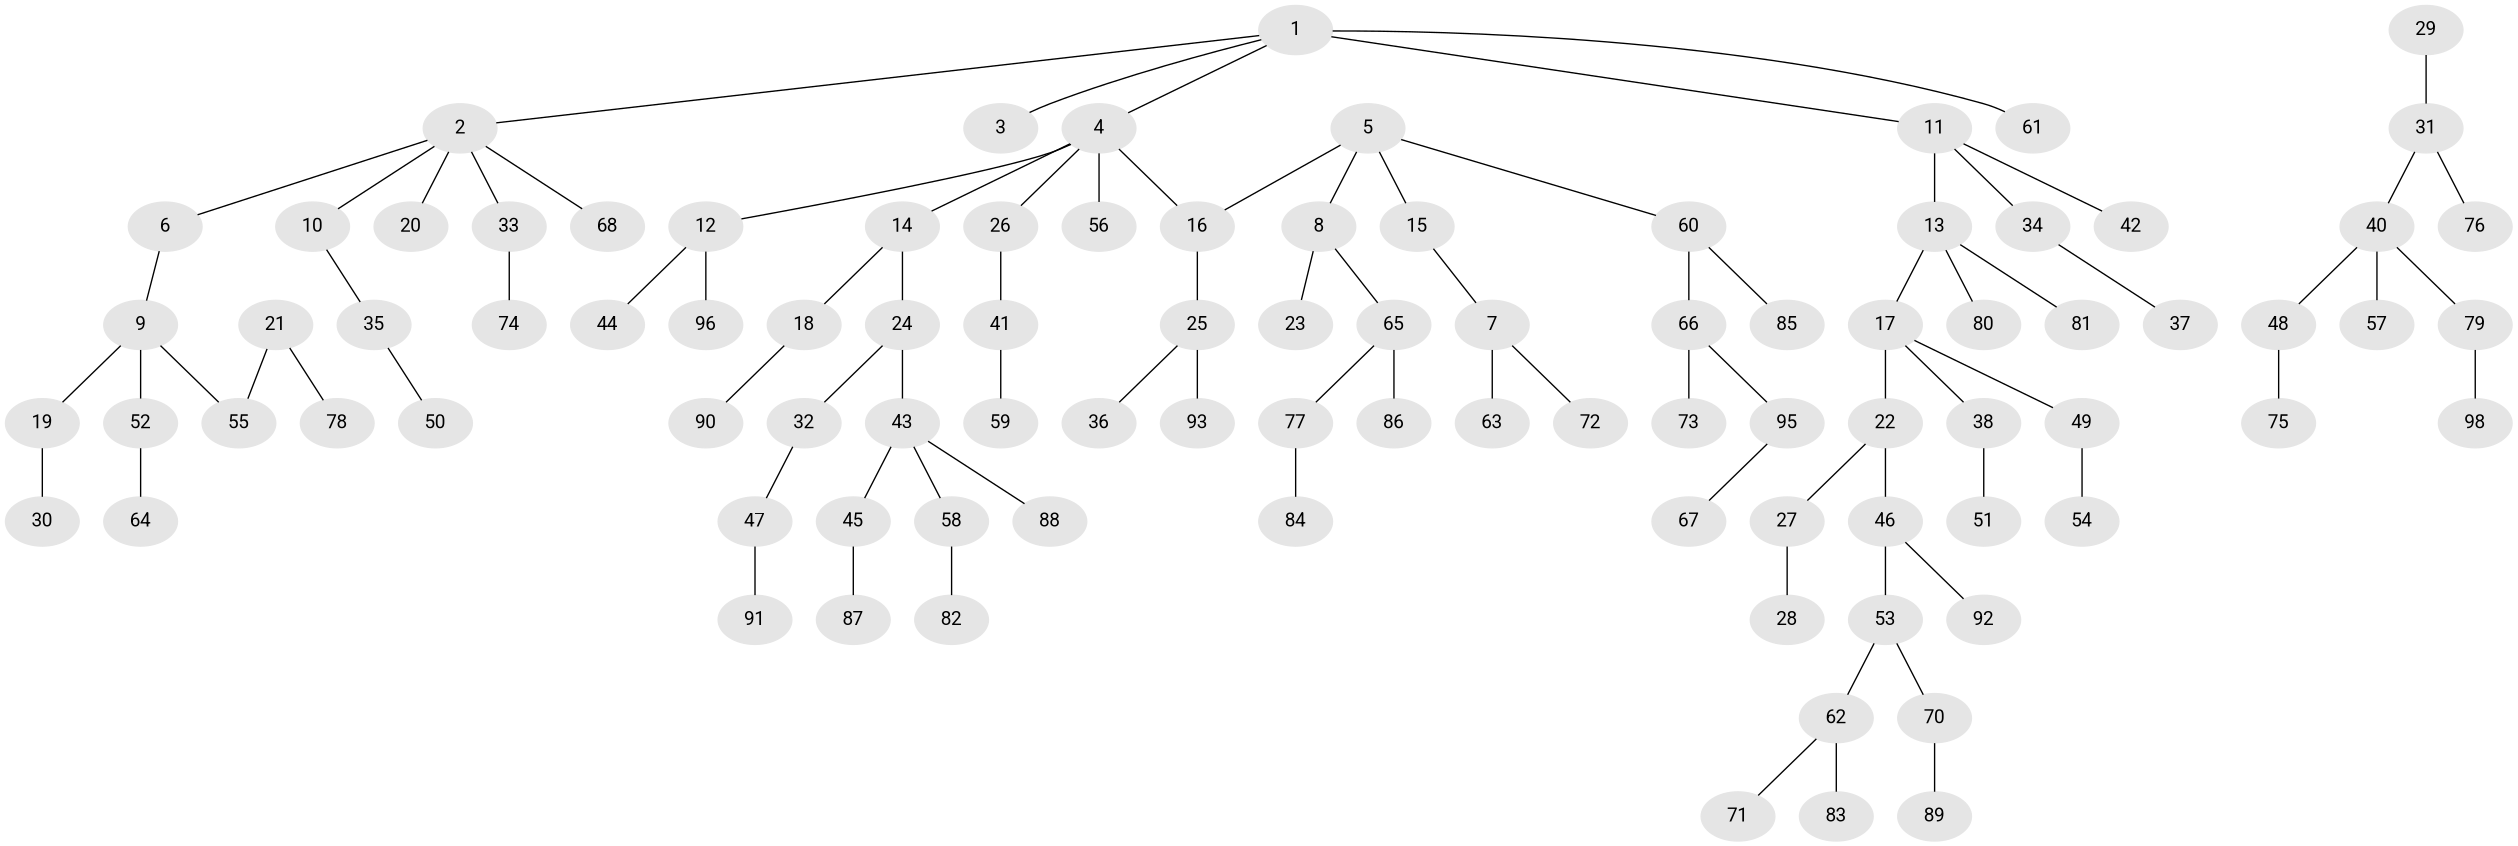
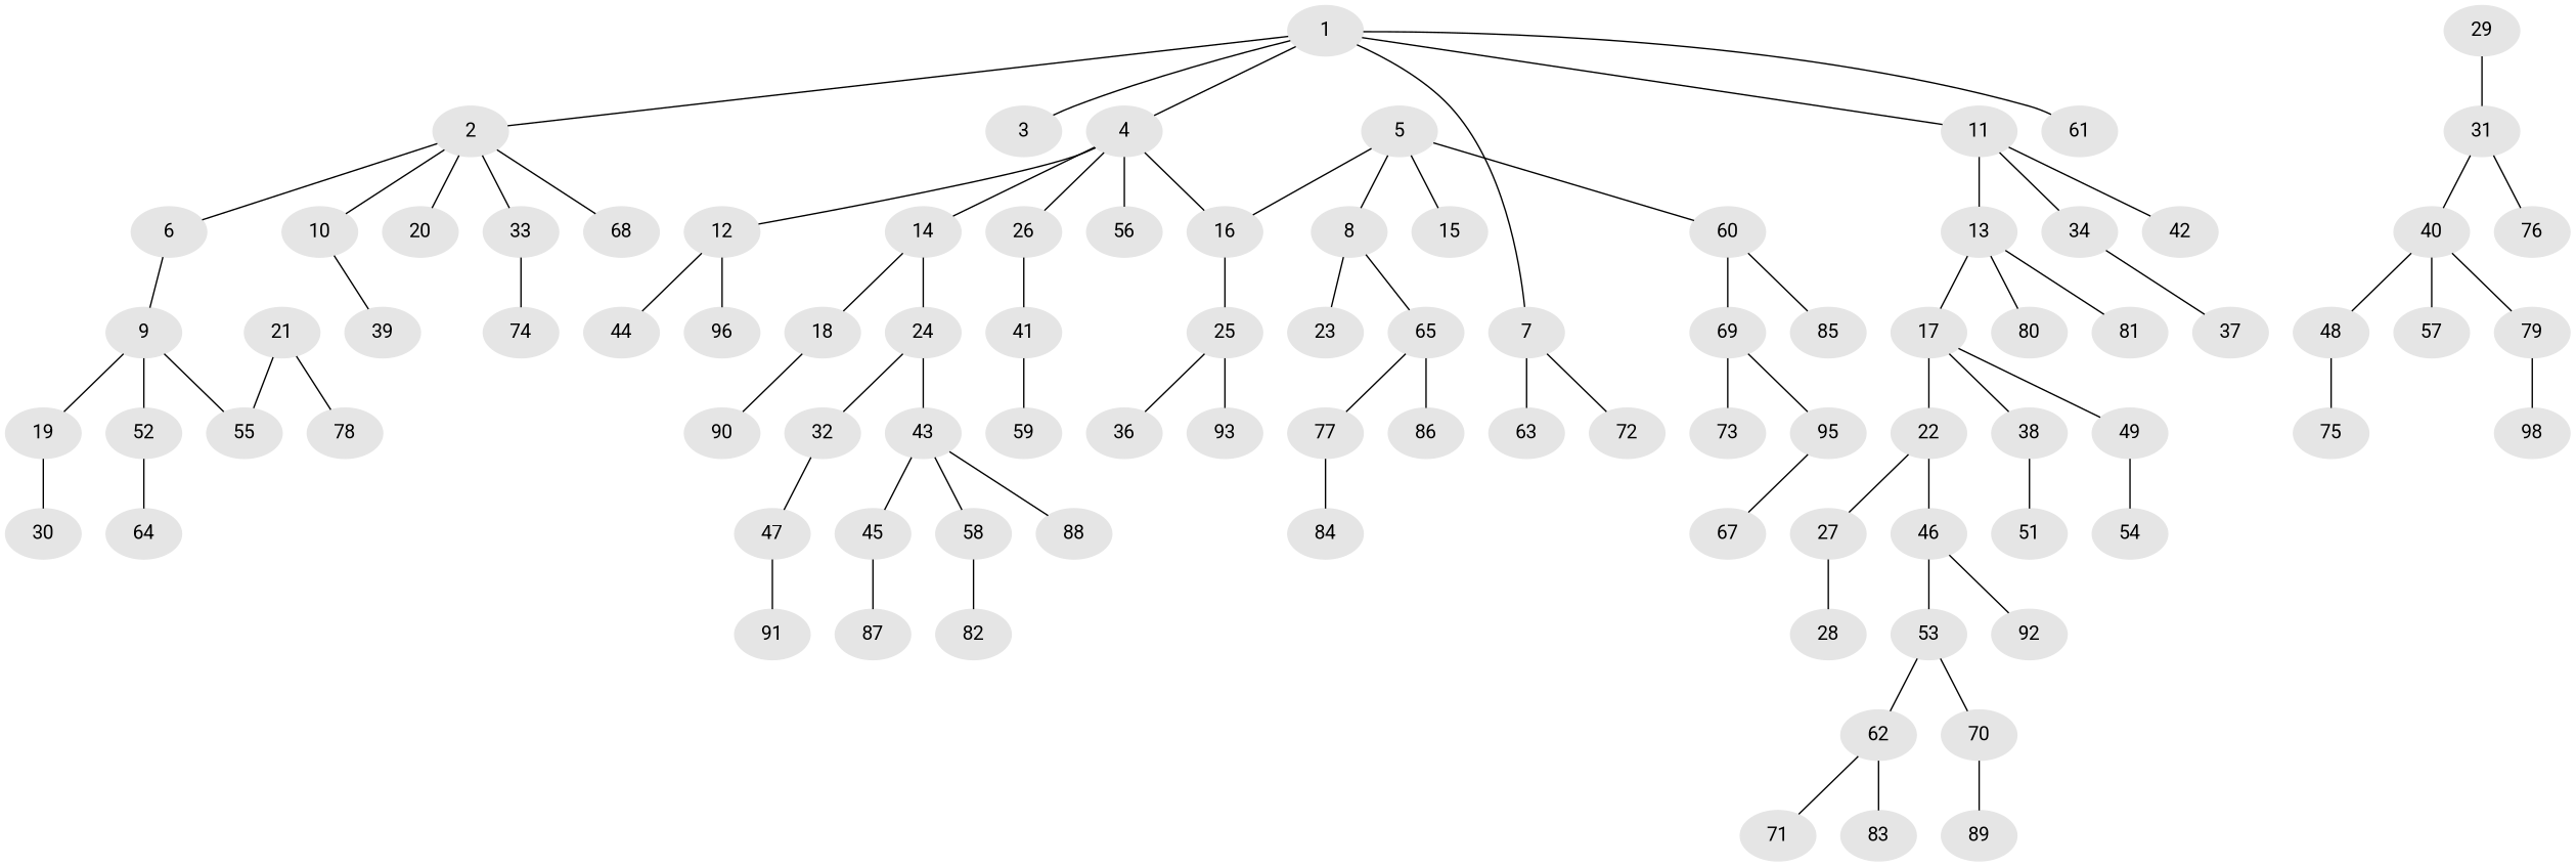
  graph {
    fontname=Roboto
    node [color=gray90 fontname=Roboto style=filled]
    edge [fontname=Roboto]
    1
    2
    3
    4
    7
    11
    61
    6
    10
    20
    33
    68
    12
    14
    26
    56
    16
    63
    72
    13
    34
    42
    9
-   35
+   35 [label=39]
    74
    5
    8
    15
    60
    44
    96
    18
    24
    41
    23
    65
    25
-   69 [label=66]
+   69
    85
    19
    52
    55
    29
    31
    77
    86
    30
    21
    78
    64
-   50
    17
    80
    81
    37
    22
    38
    49
    90
    32
    43
    36
    93
    27
    46
    51
    54
    28
    53
    92
    47
    59
    40
    76
    48
    57
    79
    91
    75
    n80 [label=98]
    45
    58
    88
    87
    82
    62
    70
    71
    83
    89
    73
    95
    84
    67
    1 -- 2
    1 -- 3
    1 -- 4
-   15 -- 7
+   1 -- 7
    1 -- 11
    1 -- 61
    2 -- 6
    2 -- 10
    2 -- 20
    2 -- 33
    2 -- 68
    4 -- 12
    4 -- 14
    4 -- 26
    4 -- 56
    4 -- 16
    7 -- 63
    7 -- 72
    11 -- 13
    11 -- 34
    11 -- 42
    6 -- 9
    10 -- 35
    33 -- 74
    12 -- 44
    12 -- 96
    14 -- 18
    14 -- 24
    26 -- 41
    16 -- 25
    13 -- 17
    13 -- 80
    13 -- 81
    34 -- 37
    9 -- 19
    9 -- 52
    9 -- 55
-   35 -- 50
    5 -- 16
    5 -- 8
    5 -- 15
    5 -- 60
    8 -- 23
    8 -- 65
    60 -- 69
    60 -- 85
    18 -- 90
    24 -- 32
    24 -- 43
    41 -- 59
    65 -- 77
    65 -- 86
    25 -- 36
    25 -- 93
    69 -- 73
    69 -- 95
    19 -- 30
    52 -- 64
    29 -- 31
    31 -- 40
    31 -- 76
    77 -- 84
    21 -- 55
    21 -- 78
    17 -- 22
    17 -- 38
    17 -- 49
    22 -- 27
    22 -- 46
    38 -- 51
    49 -- 54
    32 -- 47
    43 -- 45
    43 -- 58
    43 -- 88
    27 -- 28
    46 -- 53
    46 -- 92
    53 -- 62
    53 -- 70
    47 -- 91
    40 -- 48
    40 -- 57
    40 -- 79
    48 -- 75
    79 -- n80
    45 -- 87
    58 -- 82
    62 -- 71
    62 -- 83
    70 -- 89
    95 -- 67
  }
